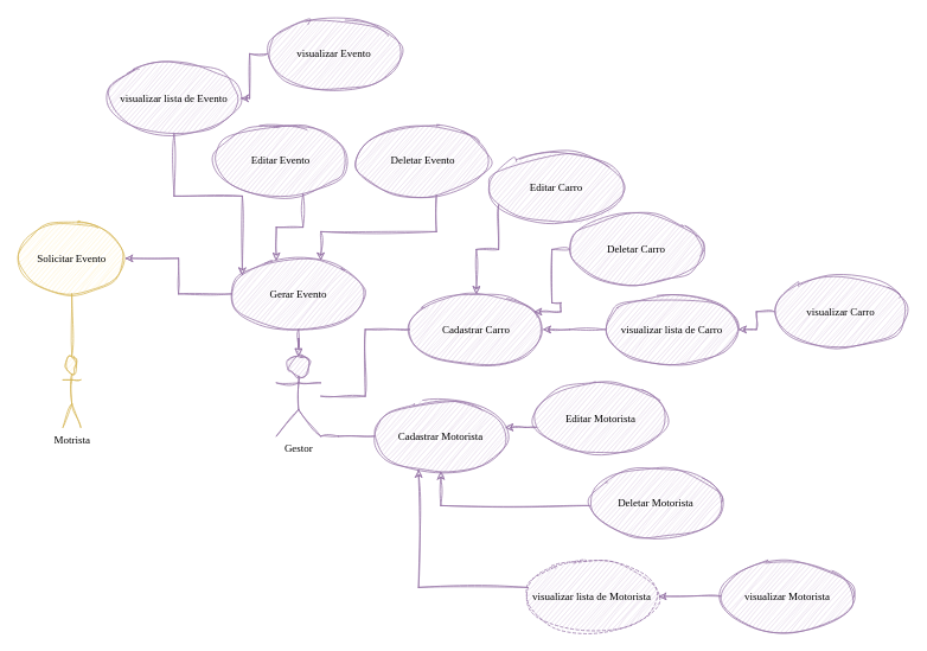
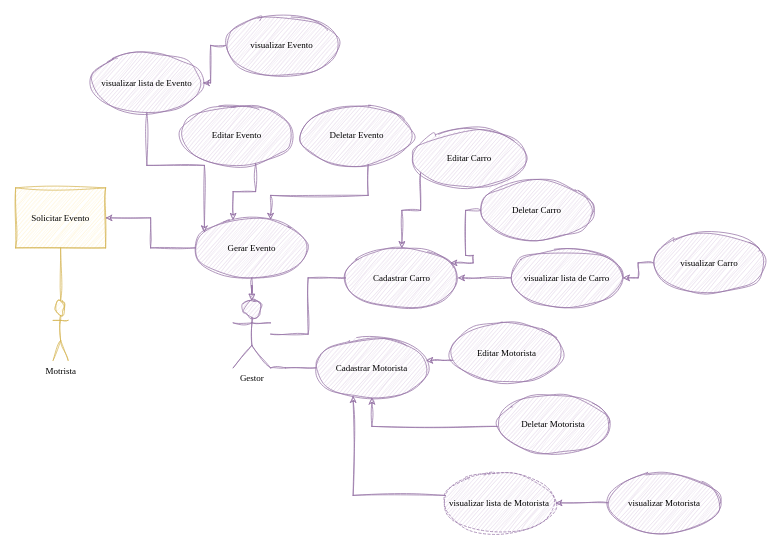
  <mxCell id="0" />
  <mxCell id="1" parent="0" />
  <mxCell id="2" value="&lt;div&gt;Gestor&lt;/div&gt;" style="shape=umlActor;verticalLabelPosition=bottom;verticalAlign=top;html=1;outlineConnect=0;sketch=1;hachureGap=4;jiggle=2;curveFitting=1;fontFamily=Architects Daughter;fontSource=https%3A%2F%2Ffonts.googleapis.com%2Fcss%3Ffamily%3DArchitects%2BDaughter;fillColor=#e1d5e7;strokeColor=#9673a6;" vertex="1" parent="1"><mxGeometry x="310" y="400" width="50" height="90" as="geometry" /></mxCell>
  <mxCell id="3" value="" style="edgeStyle=orthogonalEdgeStyle;rounded=0;sketch=1;hachureGap=4;jiggle=2;curveFitting=1;orthogonalLoop=1;jettySize=auto;html=1;fontFamily=Architects Daughter;fontSource=https%3A%2F%2Ffonts.googleapis.com%2Fcss%3Ffamily%3DArchitects%2BDaughter;startArrow=classic;startFill=0;endArrow=none;fillColor=#e1d5e7;strokeColor=#9673a6;" edge="1" parent="1" source="5" target="27"><mxGeometry relative="1" as="geometry"><Array as="points"><mxPoint x="310" y="255" /><mxPoint x="340" y="255" /></Array></mxGeometry></mxCell>
  <mxCell id="4" style="edgeStyle=orthogonalEdgeStyle;rounded=0;sketch=1;hachureGap=4;jiggle=2;curveFitting=1;orthogonalLoop=1;jettySize=auto;html=1;entryX=1;entryY=0.5;entryDx=0;entryDy=0;fontFamily=Architects Daughter;fontSource=https%3A%2F%2Ffonts.googleapis.com%2Fcss%3Ffamily%3DArchitects%2BDaughter;fillColor=#e1d5e7;strokeColor=#9673a6;" edge="1" parent="1" source="5" target="36"><mxGeometry relative="1" as="geometry" /></mxCell>
  <mxCell id="5" value="Gerar Evento" style="ellipse;whiteSpace=wrap;html=1;sketch=1;hachureGap=4;jiggle=2;curveFitting=1;fontFamily=Architects Daughter;fontSource=https%3A%2F%2Ffonts.googleapis.com%2Fcss%3Ffamily%3DArchitects%2BDaughter;fillColor=#e1d5e7;strokeColor=#9673a6;" vertex="1" parent="1"><mxGeometry x="260" y="290" width="150" height="80" as="geometry" /></mxCell>
  <mxCell id="6" value="" style="edgeStyle=orthogonalEdgeStyle;rounded=0;sketch=1;hachureGap=4;jiggle=2;curveFitting=1;orthogonalLoop=1;jettySize=auto;html=1;fontFamily=Architects Daughter;fontSource=https%3A%2F%2Ffonts.googleapis.com%2Fcss%3Ffamily%3DArchitects%2BDaughter;endArrow=none;startFill=0;fillColor=#e1d5e7;strokeColor=#9673a6;" edge="1" parent="1" source="7" target="2"><mxGeometry relative="1" as="geometry" /></mxCell>
  <mxCell id="7" value="&lt;div&gt;Cadastrar Carro&lt;/div&gt;" style="ellipse;whiteSpace=wrap;html=1;sketch=1;hachureGap=4;jiggle=2;curveFitting=1;fontFamily=Architects Daughter;fontSource=https%3A%2F%2Ffonts.googleapis.com%2Fcss%3Ffamily%3DArchitects%2BDaughter;fillColor=#e1d5e7;strokeColor=#9673a6;" vertex="1" parent="1"><mxGeometry x="460" y="330" width="150" height="80" as="geometry" /></mxCell>
  <mxCell id="8" value="" style="edgeStyle=orthogonalEdgeStyle;rounded=0;sketch=1;hachureGap=4;jiggle=2;curveFitting=1;orthogonalLoop=1;jettySize=auto;html=1;fontFamily=Architects Daughter;fontSource=https%3A%2F%2Ffonts.googleapis.com%2Fcss%3Ffamily%3DArchitects%2BDaughter;fillColor=#e1d5e7;strokeColor=#9673a6;" edge="1" parent="1" source="9" target="7"><mxGeometry relative="1" as="geometry"><Array as="points"><mxPoint x="560" y="280" /><mxPoint x="535" y="280" /></Array></mxGeometry></mxCell>
  <mxCell id="9" value="&lt;div&gt;Editar Carro&lt;/div&gt;" style="ellipse;whiteSpace=wrap;html=1;sketch=1;hachureGap=4;jiggle=2;curveFitting=1;fontFamily=Architects Daughter;fontSource=https%3A%2F%2Ffonts.googleapis.com%2Fcss%3Ffamily%3DArchitects%2BDaughter;fillColor=#e1d5e7;strokeColor=#9673a6;" vertex="1" parent="1"><mxGeometry x="550" y="170" width="150" height="80" as="geometry" /></mxCell>
  <mxCell id="10" value="" style="edgeStyle=orthogonalEdgeStyle;rounded=0;sketch=1;hachureGap=4;jiggle=2;curveFitting=1;orthogonalLoop=1;jettySize=auto;html=1;fontFamily=Architects Daughter;fontSource=https%3A%2F%2Ffonts.googleapis.com%2Fcss%3Ffamily%3DArchitects%2BDaughter;fillColor=#e1d5e7;strokeColor=#9673a6;" edge="1" parent="1" source="11" target="7"><mxGeometry relative="1" as="geometry"><Array as="points"><mxPoint x="620" y="280" /><mxPoint x="620" y="340" /><mxPoint x="630" y="340" /><mxPoint x="630" y="350" /></Array></mxGeometry></mxCell>
  <mxCell id="11" value="&lt;div&gt;Deletar Carro&lt;/div&gt;" style="ellipse;whiteSpace=wrap;html=1;sketch=1;hachureGap=4;jiggle=2;curveFitting=1;fontFamily=Architects Daughter;fontSource=https%3A%2F%2Ffonts.googleapis.com%2Fcss%3Ffamily%3DArchitects%2BDaughter;fillColor=#e1d5e7;strokeColor=#9673a6;" vertex="1" parent="1"><mxGeometry x="640" y="240" width="150" height="80" as="geometry" /></mxCell>
  <mxCell id="12" value="" style="edgeStyle=orthogonalEdgeStyle;rounded=0;sketch=1;hachureGap=4;jiggle=2;curveFitting=1;orthogonalLoop=1;jettySize=auto;html=1;fontFamily=Architects Daughter;fontSource=https%3A%2F%2Ffonts.googleapis.com%2Fcss%3Ffamily%3DArchitects%2BDaughter;fillColor=#e1d5e7;strokeColor=#9673a6;" edge="1" parent="1" source="13" target="7"><mxGeometry relative="1" as="geometry"><Array as="points"><mxPoint x="640" y="370" /><mxPoint x="640" y="370" /></Array></mxGeometry></mxCell>
  <mxCell id="13" value="&lt;div&gt;visualizar lista de Carro&lt;/div&gt;" style="ellipse;whiteSpace=wrap;html=1;sketch=1;hachureGap=4;jiggle=2;curveFitting=1;fontFamily=Architects Daughter;fontSource=https%3A%2F%2Ffonts.googleapis.com%2Fcss%3Ffamily%3DArchitects%2BDaughter;fillColor=#e1d5e7;strokeColor=#9673a6;" vertex="1" parent="1"><mxGeometry x="680" y="330" width="150" height="80" as="geometry" /></mxCell>
  <mxCell id="14" value="" style="edgeStyle=orthogonalEdgeStyle;rounded=0;sketch=1;hachureGap=4;jiggle=2;curveFitting=1;orthogonalLoop=1;jettySize=auto;html=1;fontFamily=Architects Daughter;fontSource=https%3A%2F%2Ffonts.googleapis.com%2Fcss%3Ffamily%3DArchitects%2BDaughter;fillColor=#e1d5e7;strokeColor=#9673a6;" edge="1" parent="1" source="15" target="13"><mxGeometry relative="1" as="geometry" /></mxCell>
  <mxCell id="15" value="&lt;div&gt;visualizar Carro&lt;/div&gt;" style="ellipse;whiteSpace=wrap;html=1;sketch=1;hachureGap=4;jiggle=2;curveFitting=1;fontFamily=Architects Daughter;fontSource=https%3A%2F%2Ffonts.googleapis.com%2Fcss%3Ffamily%3DArchitects%2BDaughter;fillColor=#e1d5e7;strokeColor=#9673a6;" vertex="1" parent="1"><mxGeometry x="870" y="310" width="150" height="80" as="geometry" /></mxCell>
  <mxCell id="16" style="edgeStyle=orthogonalEdgeStyle;rounded=0;sketch=1;hachureGap=4;jiggle=2;curveFitting=1;orthogonalLoop=1;jettySize=auto;html=1;entryX=0.5;entryY=0;entryDx=0;entryDy=0;entryPerimeter=0;fontFamily=Architects Daughter;fontSource=https%3A%2F%2Ffonts.googleapis.com%2Fcss%3Ffamily%3DArchitects%2BDaughter;endArrow=block;startFill=0;fillColor=#e1d5e7;strokeColor=#9673a6;" edge="1" parent="1" source="5" target="2"><mxGeometry relative="1" as="geometry" /></mxCell>
  <mxCell id="17" value="&lt;div&gt;Cadastrar Motorista&lt;/div&gt;" style="ellipse;whiteSpace=wrap;html=1;sketch=1;hachureGap=4;jiggle=2;curveFitting=1;fontFamily=Architects Daughter;fontSource=https%3A%2F%2Ffonts.googleapis.com%2Fcss%3Ffamily%3DArchitects%2BDaughter;fillColor=#e1d5e7;strokeColor=#9673a6;" vertex="1" parent="1"><mxGeometry x="420" y="450" width="150" height="80" as="geometry" /></mxCell>
  <mxCell id="18" value="" style="edgeStyle=orthogonalEdgeStyle;rounded=0;sketch=1;hachureGap=4;jiggle=2;curveFitting=1;orthogonalLoop=1;jettySize=auto;html=1;fontFamily=Architects Daughter;fontSource=https%3A%2F%2Ffonts.googleapis.com%2Fcss%3Ffamily%3DArchitects%2BDaughter;fillColor=#e1d5e7;strokeColor=#9673a6;" edge="1" parent="1" source="19" target="17"><mxGeometry relative="1" as="geometry"><Array as="points"><mxPoint x="590" y="480" /><mxPoint x="590" y="480" /></Array></mxGeometry></mxCell>
  <mxCell id="19" value="&lt;div&gt;Editar Motorista&lt;/div&gt;" style="ellipse;whiteSpace=wrap;html=1;sketch=1;hachureGap=4;jiggle=2;curveFitting=1;fontFamily=Architects Daughter;fontSource=https%3A%2F%2Ffonts.googleapis.com%2Fcss%3Ffamily%3DArchitects%2BDaughter;fillColor=#e1d5e7;strokeColor=#9673a6;" vertex="1" parent="1"><mxGeometry x="600" y="430" width="150" height="80" as="geometry" /></mxCell>
  <mxCell id="20" value="" style="edgeStyle=orthogonalEdgeStyle;rounded=0;sketch=1;hachureGap=4;jiggle=2;curveFitting=1;orthogonalLoop=1;jettySize=auto;html=1;fontFamily=Architects Daughter;fontSource=https%3A%2F%2Ffonts.googleapis.com%2Fcss%3Ffamily%3DArchitects%2BDaughter;fillColor=#e1d5e7;strokeColor=#9673a6;" edge="1" parent="1" source="21" target="17"><mxGeometry relative="1" as="geometry"><Array as="points"><mxPoint x="495" y="568" /></Array></mxGeometry></mxCell>
  <mxCell id="21" value="&lt;div&gt;Deletar Motorista&lt;/div&gt;" style="ellipse;whiteSpace=wrap;html=1;sketch=1;hachureGap=4;jiggle=2;curveFitting=1;fontFamily=Architects Daughter;fontSource=https%3A%2F%2Ffonts.googleapis.com%2Fcss%3Ffamily%3DArchitects%2BDaughter;fillColor=#e1d5e7;strokeColor=#9673a6;" vertex="1" parent="1"><mxGeometry x="662" y="525" width="150" height="80" as="geometry" /></mxCell>
  <mxCell id="22" value="" style="edgeStyle=orthogonalEdgeStyle;rounded=0;sketch=1;hachureGap=4;jiggle=2;curveFitting=1;orthogonalLoop=1;jettySize=auto;html=1;fontFamily=Architects Daughter;fontSource=https%3A%2F%2Ffonts.googleapis.com%2Fcss%3Ffamily%3DArchitects%2BDaughter;fillColor=#e1d5e7;strokeColor=#9673a6;" edge="1" parent="1" source="23" target="17"><mxGeometry relative="1" as="geometry"><Array as="points"><mxPoint x="470" y="660" /></Array></mxGeometry></mxCell>
  <mxCell id="23" value="&lt;div&gt;visualizar lista de Motorista&lt;/div&gt;" style="ellipse;whiteSpace=wrap;html=1;sketch=1;hachureGap=4;jiggle=2;curveFitting=1;fontFamily=Architects Daughter;fontSource=https%3A%2F%2Ffonts.googleapis.com%2Fcss%3Ffamily%3DArchitects%2BDaughter;fillColor=#e1d5e7;strokeColor=#9673a6;dashed=1;" vertex="1" parent="1"><mxGeometry x="590" y="630" width="150" height="80" as="geometry" /></mxCell>
  <mxCell id="24" value="" style="edgeStyle=orthogonalEdgeStyle;rounded=0;sketch=1;hachureGap=4;jiggle=2;curveFitting=1;orthogonalLoop=1;jettySize=auto;html=1;fontFamily=Architects Daughter;fontSource=https%3A%2F%2Ffonts.googleapis.com%2Fcss%3Ffamily%3DArchitects%2BDaughter;fillColor=#e1d5e7;strokeColor=#9673a6;" edge="1" parent="1" source="25" target="23"><mxGeometry relative="1" as="geometry" /></mxCell>
  <mxCell id="25" value="&lt;div&gt;visualizar Motorista&lt;/div&gt;" style="ellipse;whiteSpace=wrap;html=1;sketch=1;hachureGap=4;jiggle=2;curveFitting=1;fontFamily=Architects Daughter;fontSource=https%3A%2F%2Ffonts.googleapis.com%2Fcss%3Ffamily%3DArchitects%2BDaughter;fillColor=#e1d5e7;strokeColor=#9673a6;" vertex="1" parent="1"><mxGeometry x="810" y="630" width="150" height="80" as="geometry" /></mxCell>
  <mxCell id="26" style="edgeStyle=orthogonalEdgeStyle;rounded=0;sketch=1;hachureGap=4;jiggle=2;curveFitting=1;orthogonalLoop=1;jettySize=auto;html=1;entryX=1;entryY=1;entryDx=0;entryDy=0;entryPerimeter=0;fontFamily=Architects Daughter;fontSource=https%3A%2F%2Ffonts.googleapis.com%2Fcss%3Ffamily%3DArchitects%2BDaughter;endArrow=none;startFill=0;fillColor=#e1d5e7;strokeColor=#9673a6;" edge="1" parent="1" source="17" target="2"><mxGeometry relative="1" as="geometry"><Array as="points"><mxPoint x="380" y="490" /><mxPoint x="380" y="490" /></Array></mxGeometry></mxCell>
  <mxCell id="27" value="&lt;div&gt;Editar Evento&lt;/div&gt;" style="ellipse;whiteSpace=wrap;html=1;sketch=1;hachureGap=4;jiggle=2;curveFitting=1;fontFamily=Architects Daughter;fontSource=https%3A%2F%2Ffonts.googleapis.com%2Fcss%3Ffamily%3DArchitects%2BDaughter;fillColor=#e1d5e7;strokeColor=#9673a6;" vertex="1" parent="1"><mxGeometry x="240" y="140" width="150" height="80" as="geometry" /></mxCell>
  <mxCell id="28" value="" style="edgeStyle=orthogonalEdgeStyle;rounded=0;sketch=1;hachureGap=4;jiggle=2;curveFitting=1;orthogonalLoop=1;jettySize=auto;html=1;fontFamily=Architects Daughter;fontSource=https%3A%2F%2Ffonts.googleapis.com%2Fcss%3Ffamily%3DArchitects%2BDaughter;fillColor=#e1d5e7;strokeColor=#9673a6;" edge="1" parent="1" source="29" target="5"><mxGeometry relative="1" as="geometry"><Array as="points"><mxPoint x="490" y="260" /><mxPoint x="360" y="260" /></Array></mxGeometry></mxCell>
  <mxCell id="29" value="&lt;div&gt;Deletar Evento&lt;/div&gt;" style="ellipse;whiteSpace=wrap;html=1;sketch=1;hachureGap=4;jiggle=2;curveFitting=1;fontFamily=Architects Daughter;fontSource=https%3A%2F%2Ffonts.googleapis.com%2Fcss%3Ffamily%3DArchitects%2BDaughter;fillColor=#e1d5e7;strokeColor=#9673a6;" vertex="1" parent="1"><mxGeometry x="400" y="140" width="150" height="80" as="geometry" /></mxCell>
  <mxCell id="30" value="&lt;div&gt;visualizar lista de Evento&lt;/div&gt;" style="ellipse;whiteSpace=wrap;html=1;sketch=1;hachureGap=4;jiggle=2;curveFitting=1;fontFamily=Architects Daughter;fontSource=https%3A%2F%2Ffonts.googleapis.com%2Fcss%3Ffamily%3DArchitects%2BDaughter;fillColor=#e1d5e7;strokeColor=#9673a6;" vertex="1" parent="1"><mxGeometry x="120" y="70" width="150" height="80" as="geometry" /></mxCell>
  <mxCell id="31" style="edgeStyle=orthogonalEdgeStyle;rounded=0;sketch=1;hachureGap=4;jiggle=2;curveFitting=1;orthogonalLoop=1;jettySize=auto;html=1;fontFamily=Architects Daughter;fontSource=https%3A%2F%2Ffonts.googleapis.com%2Fcss%3Ffamily%3DArchitects%2BDaughter;fillColor=#e1d5e7;strokeColor=#9673a6;" edge="1" parent="1" source="32" target="30"><mxGeometry relative="1" as="geometry" /></mxCell>
  <mxCell id="32" value="&lt;div&gt;visualizar Evento&lt;/div&gt;" style="ellipse;whiteSpace=wrap;html=1;sketch=1;hachureGap=4;jiggle=2;curveFitting=1;fontFamily=Architects Daughter;fontSource=https%3A%2F%2Ffonts.googleapis.com%2Fcss%3Ffamily%3DArchitects%2BDaughter;fillColor=#e1d5e7;strokeColor=#9673a6;" vertex="1" parent="1"><mxGeometry x="300" y="20" width="150" height="80" as="geometry" /></mxCell>
  <mxCell id="33" style="edgeStyle=orthogonalEdgeStyle;rounded=0;sketch=1;hachureGap=4;jiggle=2;curveFitting=1;orthogonalLoop=1;jettySize=auto;html=1;entryX=0.078;entryY=0.239;entryDx=0;entryDy=0;entryPerimeter=0;fontFamily=Architects Daughter;fontSource=https%3A%2F%2Ffonts.googleapis.com%2Fcss%3Ffamily%3DArchitects%2BDaughter;fillColor=#e1d5e7;strokeColor=#9673a6;" edge="1" parent="1" source="30" target="5"><mxGeometry relative="1" as="geometry" /></mxCell>
  <mxCell id="34" value="" style="edgeStyle=orthogonalEdgeStyle;rounded=0;sketch=1;hachureGap=4;jiggle=2;curveFitting=1;orthogonalLoop=1;jettySize=auto;html=1;fontFamily=Architects Daughter;fontSource=https%3A%2F%2Ffonts.googleapis.com%2Fcss%3Ffamily%3DArchitects%2BDaughter;endArrow=none;startFill=0;fillColor=#fff2cc;strokeColor=#d6b656;" edge="1" parent="1" source="35" target="36"><mxGeometry relative="1" as="geometry" /></mxCell>
  <mxCell id="35" value="Motrista" style="shape=umlActor;verticalLabelPosition=bottom;verticalAlign=top;html=1;outlineConnect=0;sketch=1;hachureGap=4;jiggle=2;curveFitting=1;fontFamily=Architects Daughter;fontSource=https%3A%2F%2Ffonts.googleapis.com%2Fcss%3Ffamily%3DArchitects%2BDaughter;fillColor=#fff2cc;strokeColor=#d6b656;" vertex="1" parent="1"><mxGeometry x="70" y="400" width="20" height="80" as="geometry" /></mxCell>
- <mxCell id="36" value="Solicitar Evento" style="ellipse;whiteSpace=wrap;html=1;sketch=1;hachureGap=4;jiggle=2;curveFitting=1;fontFamily=Architects Daughter;fontSource=https%3A%2F%2Ffonts.googleapis.com%2Fcss%3Ffamily%3DArchitects%2BDaughter;fillColor=#fff2cc;strokeColor=#d6b656;" vertex="1" parent="1"><mxGeometry x="20" y="250" width="120" height="80" as="geometry" /></mxCell>
+ <mxCell id="36" value="Solicitar Evento" style="whiteSpace=wrap;html=1;sketch=1;hachureGap=4;jiggle=2;curveFitting=1;fontFamily=Architects Daughter;fontSource=https%3A%2F%2Ffonts.googleapis.com%2Fcss%3Ffamily%3DArchitects%2BDaughter;fillColor=#fff2cc;strokeColor=#d6b656;rounded=0;" vertex="1" parent="1"><mxGeometry x="20" y="250" width="120" height="80" as="geometry" /></mxCell>
